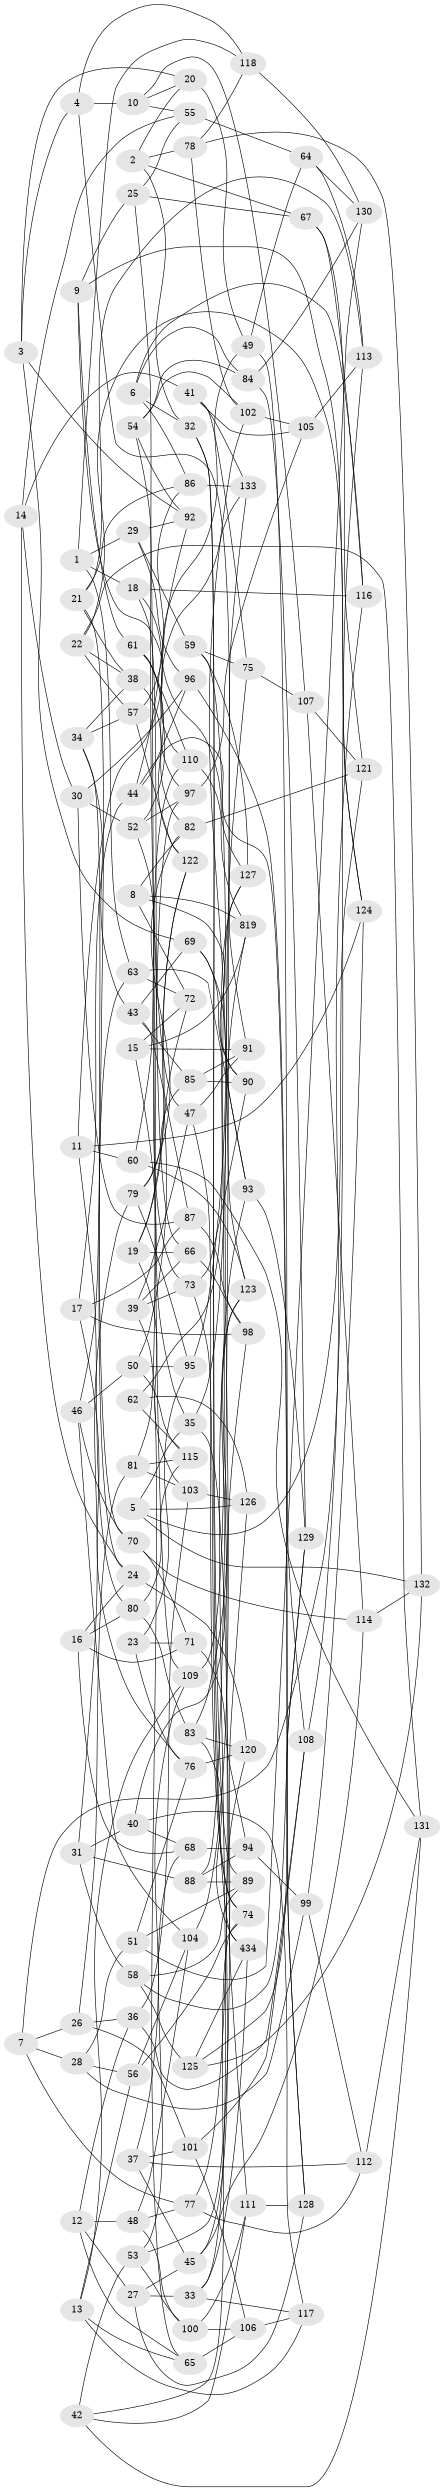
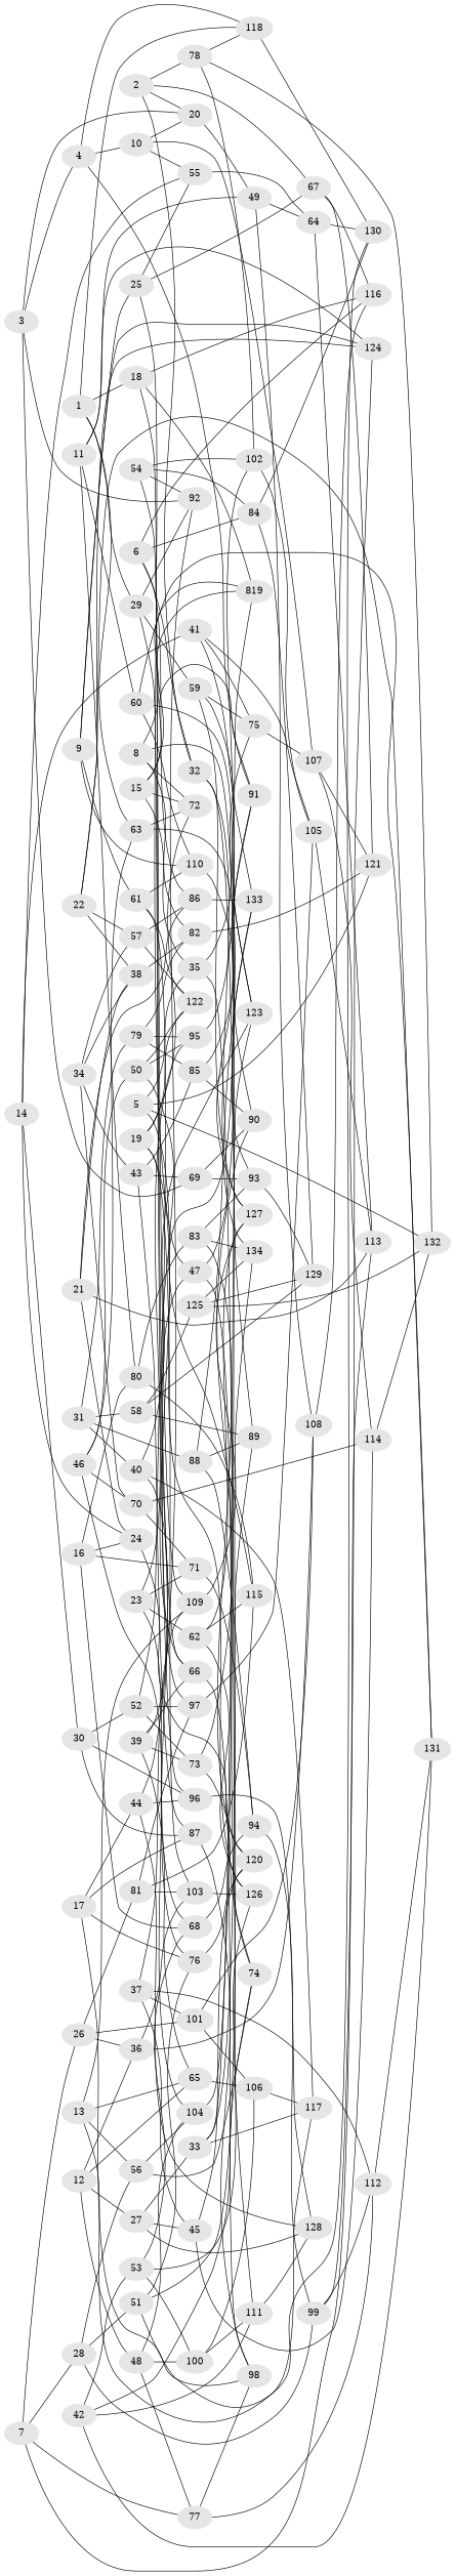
  graph {
    rankdir=LR
    node [color=gray90 style=filled]
    1
    18
    29
    63
    118
    116
    n7 [label=819]
    66
    92
    59
    96
    72
    93
    130
    2
    20
    32
    67
    78
    49
    89
-   134 [label=434]
+   134
    121
    132
    102
    3
    4
    69
    10
    91
    90
    55
    107
    5
    35
    126
    75
    111
    6
    84
    86
    129
    133
    7
    26
    28
    77
    113
    36
    81
    101
    56
    51
    99
    98
    112
    8
    82
    9
    25
    61
    110
    124
    47
    122
    97
    127
    64
    114
    11
    60
    80
    108
    131
    123
    115
    83
    12
    27
    48
    65
    33
    45
    128
    103
    104
    100
    106
    13
    109
    117
    74
    14
    24
    30
    41
    120
    87
    52
    105
    15
    16
    68
    71
    94
    17
    44
    76
    19
    21
    38
    22
    57
    23
    62
    95
    73
    31
    40
    58
    79
    88
    125
    85
    34
    43
    70
    37
    39
    42
    53
    46
    50
    54
    1 -- 18
    1 -- 29
    1 -- 63
    1 -- 118
    18 -- 116
    18 -- n7
    18 -- 66
    29 -- 92
    29 -- 59
    29 -- 96
    63 -- 72
    63 -- 93
    118 -- 130
    66 -- 98
    59 -- 75
    59 -- 127
    59 -- 123
    96 -- 128
    93 -- 129
    2 -- 20
    2 -- 32
    2 -- 67
    2 -- 78
    20 -- 49
    32 -- 89
    32 -- 134
    67 -- 116
    67 -- 121
    78 -- 118
    78 -- 132
    78 -- 102
    49 -- 64
    49 -- 108
    102 -- 105
    3 -- 92
    3 -- 20
    3 -- 4
    3 -- 69
    4 -- 118
    4 -- 10
    4 -- 91
    69 -- 93
    69 -- 90
    10 -- 20
    10 -- 55
    10 -- 107
    55 -- 64
    107 -- 121
    107 -- 114
    5 -- 121
    5 -- 132
    5 -- 35
    5 -- 126
    35 -- 75
    35 -- 111
    75 -- 107
    111 -- 128
    6 -- 116
    6 -- 32
    6 -- 84
    6 -- 86
    84 -- 130
    84 -- 129
    86 -- 133
    7 -- 26
    7 -- 28
    7 -- 77
    7 -- 113
    26 -- 36
    26 -- 81
    26 -- 101
    28 -- 56
    28 -- 51
    28 -- 99
    77 -- 98
    77 -- 112
    36 -- 108
    36 -- 103
    81 -- 97
    81 -- 115
    81 -- 103
    101 -- 108
    101 -- 106
    56 -- 104
    56 -- 74
    51 -- 130
    51 -- 89
    51 -- 76
    99 -- 112
    99 -- 124
    112 -- 131
    8 -- n7
    8 -- 72
    8 -- 90
    8 -- 82
    82 -- 121
    9 -- 25
    9 -- 61
    9 -- 110
    9 -- 124
    25 -- 67
    25 -- 55
    25 -- 47
    61 -- 110
    61 -- 122
    61 -- 97
    110 -- 127
    47 -- 91
    47 -- 74
    97 -- 105
    64 -- 130
    64 -- 113
    114 -- 132
    11 -- 49
    11 -- 124
    11 -- 60
    11 -- 80
    60 -- 110
    60 -- 131
    60 -- 123
    80 -- 115
    80 -- 83
    108 -- 116
    83 -- 93
    83 -- 134
    83 -- 120
    12 -- 36
    12 -- 27
    12 -- 48
    12 -- 65
    27 -- 33
    27 -- 45
    27 -- 128
    48 -- 77
    48 -- 104
    48 -- 100
    65 -- 106
    33 -- 134
    33 -- 123
    33 -- 117
    45 -- 114
    45 -- 120
    103 -- 126
    104 -- n7
    100 -- 111
    100 -- 106
    106 -- 117
    13 -- 56
    13 -- 65
    13 -- 109
    13 -- 117
    109 -- 127
    14 -- 55
    14 -- 24
    14 -- 30
    14 -- 41
    24 -- 120
    30 -- 96
    30 -- 87
    30 -- 52
    41 -- 75
    41 -- 133
    41 -- 105
    87 -- 98
    52 -- 133
    52 -- 97
    52 -- 73
    105 -- 113
    15 -- n7
    15 -- 72
    15 -- 91
    15 -- 35
    16 -- 80
    16 -- 24
    16 -- 68
    16 -- 71
    68 -- 94
    71 -- 94
    94 -- 99
    17 -- 98
    17 -- 87
    17 -- 44
    17 -- 76
    44 -- 92
    44 -- 96
    44 -- 128
    76 -- 120
    19 -- 66
    19 -- 72
    19 -- 122
    19 -- 103
    21 -- 86
    21 -- 113
    21 -- 24
    21 -- 38
    38 -- 82
    22 -- 124
    22 -- 131
    22 -- 38
    22 -- 57
    57 -- 86
    57 -- 122
    23 -- 71
    23 -- 76
+   23 -- 62
    23 -- 95
    62 -- 126
    62 -- 127
    62 -- 115
    95 -- 102
    73 -- 90
    73 -- 74
    31 -- 40
    31 -- 58
    31 -- 79
    31 -- 88
    40 -- 123
    40 -- 117
    40 -- 68
    58 -- 89
    58 -- 129
    58 -- 125
    79 -- 82
    79 -- 95
    79 -- 85
    88 -- 89
    88 -- 133
    88 -- 94
    125 -- 134
    125 -- 132
    125 -- 129
    85 -- 91
    85 -- 90
    34 -- 38
    34 -- 57
    34 -- 43
    34 -- 70
    43 -- 69
    43 -- 87
    43 -- 85
    70 -- 114
    70 -- 71
    37 -- 101
    37 -- 112
    37 -- 45
    37 -- 109
    39 -- 66
    39 -- 47
    39 -- 65
    39 -- 73
    42 -- 111
    42 -- 131
    42 -- 74
    42 -- 53
    53 -- 126
    53 -- 100
    53 -- 68
    46 -- 63
    46 -- 104
    46 -- 70
    46 -- 50
    50 -- 122
    50 -- 115
    50 -- 95
    54 -- 92
    54 -- 102
    54 -- 84
    54 -- 109
  }
